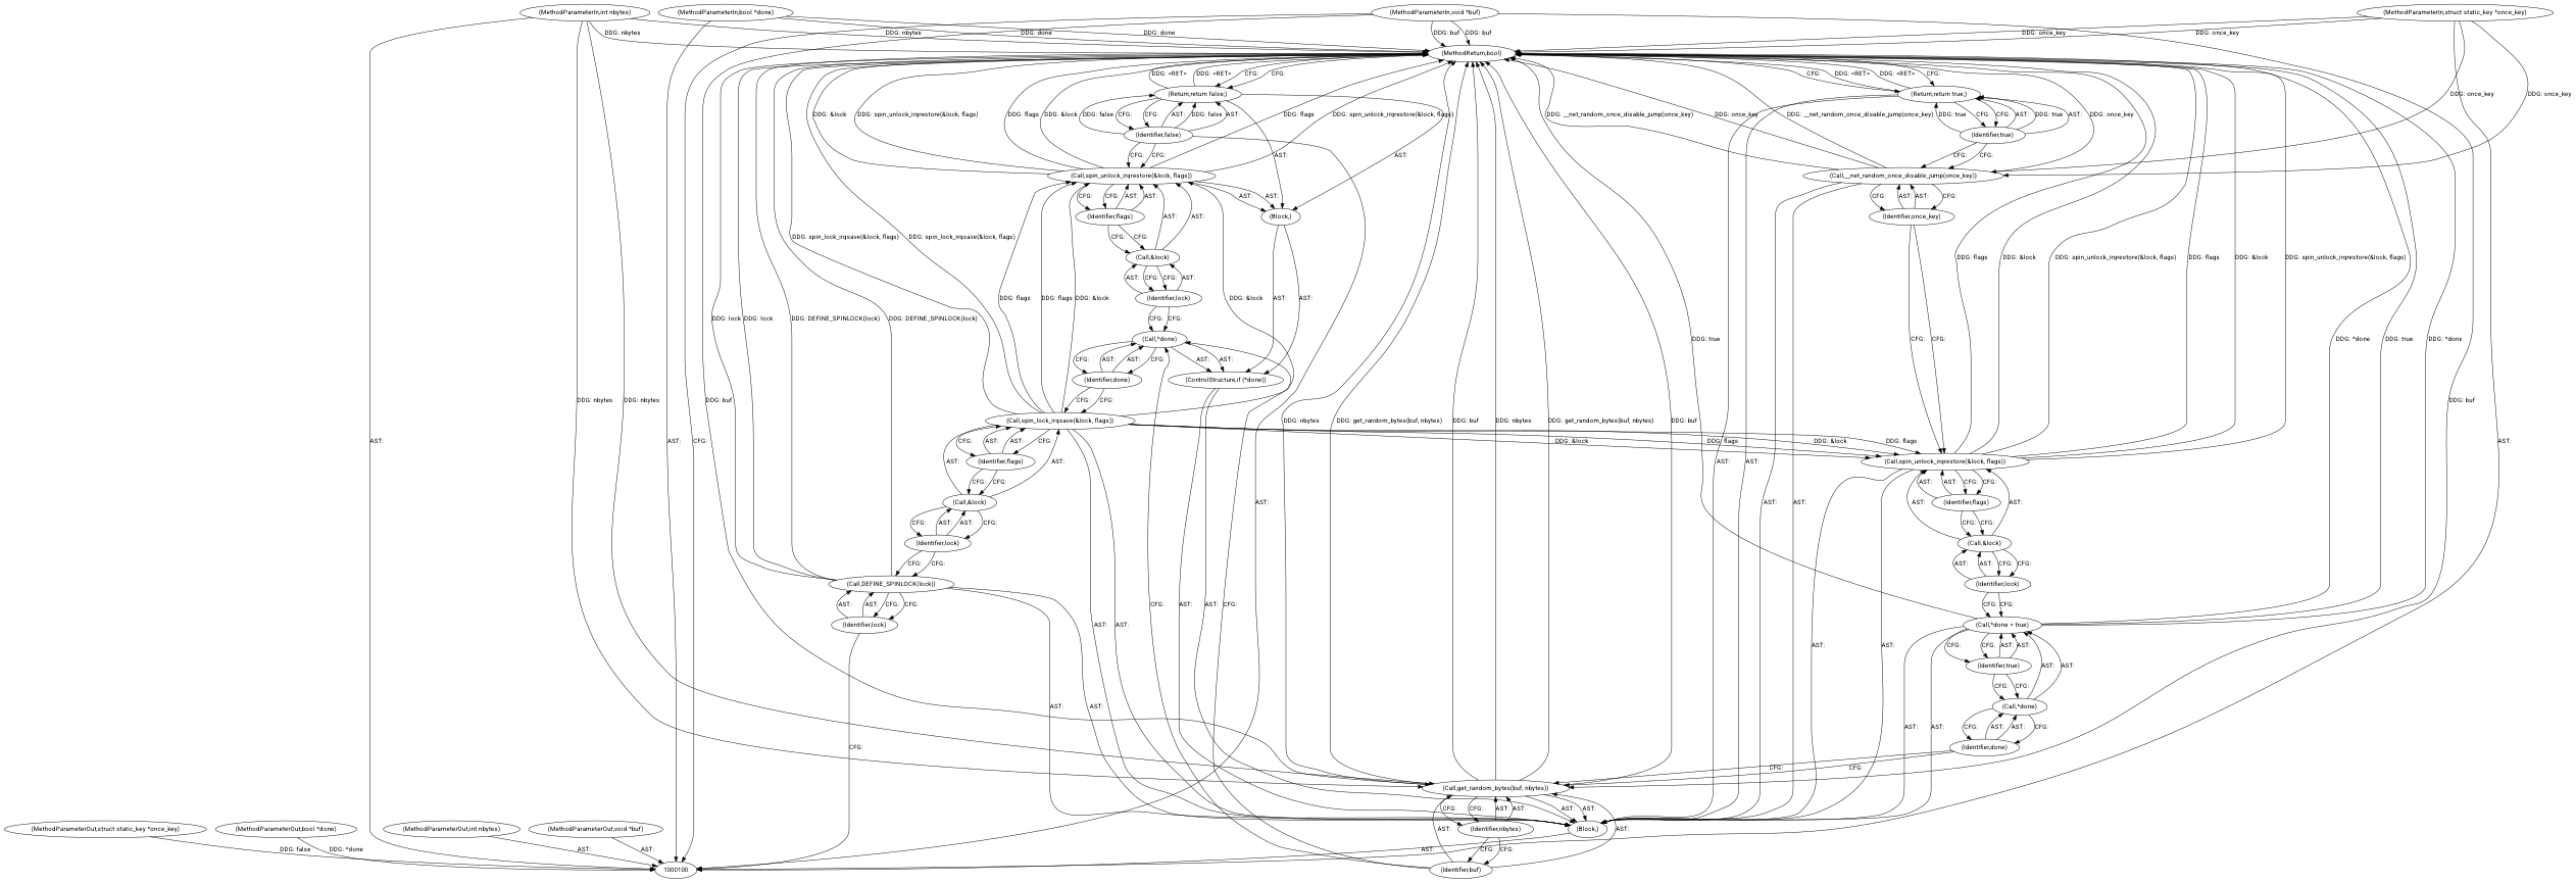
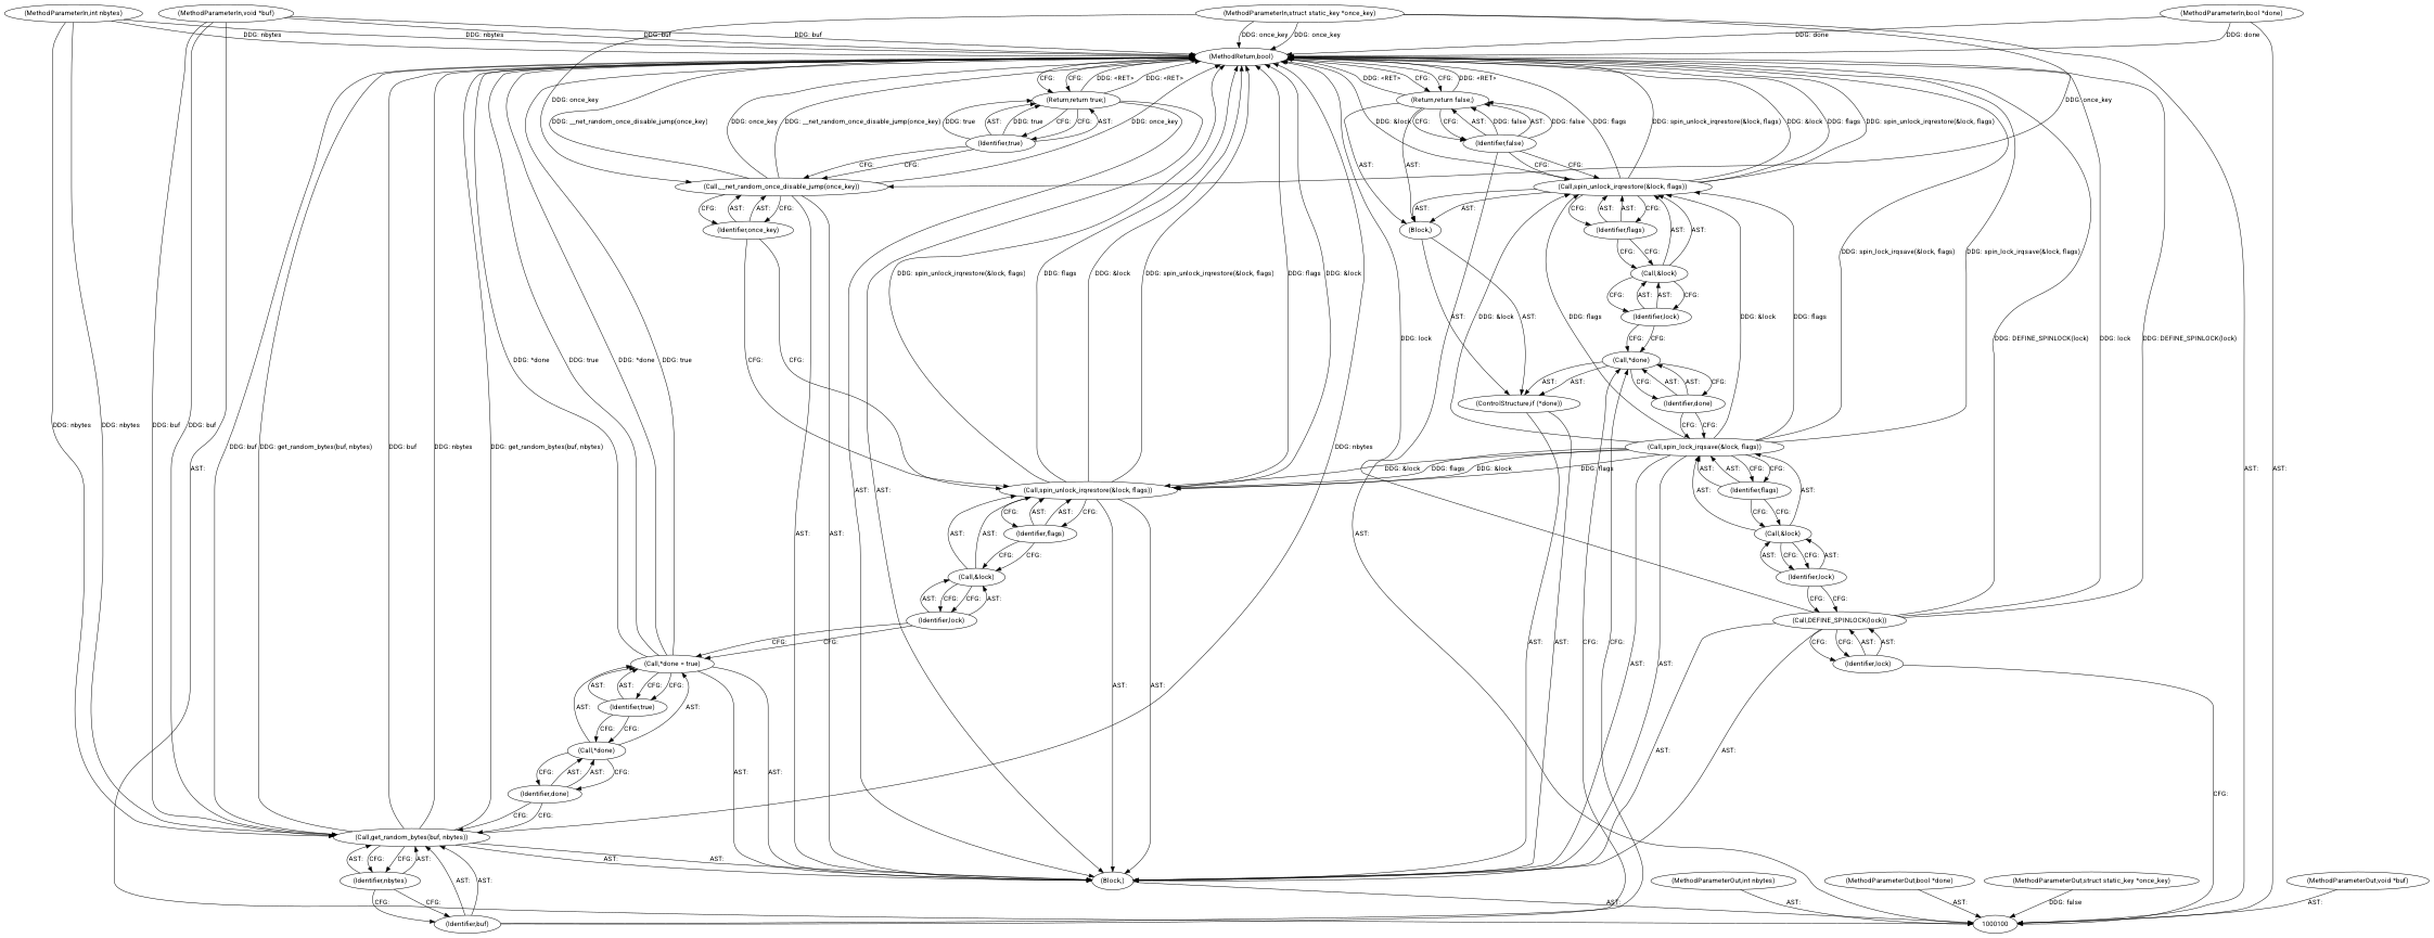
  digraph {
    fontname=Roboto
    node [fontname=Roboto]
    edge [fontname=Roboto]
    n1 [label="(MethodReturn,bool)"]
    n2 [label="(Return,return false;)"]
    n3 [label="(Return,return true;)"]
    n4 [label="(Identifier,false)"]
    n5 [label="(Block,)"]
    n6 [label="(Block,)"]
    n7 [label="(Identifier,true)"]
    n8 [label="(MethodParameterIn,void *buf)"]
    1000100
    n10 [label="(Call,get_random_bytes(buf, nbytes))"]
    n11 [label="(Identifier,nbytes)"]
    n12 [label="(MethodParameterOut,void *buf)"]
    n13 [label="(MethodParameterIn,int nbytes)"]
    n14 [label="(MethodParameterOut,int nbytes)"]
    n15 [label="(MethodParameterIn,bool *done)"]
    n16 [label="(MethodParameterOut,bool *done)"]
    n17 [label="(Call,spin_unlock_irqrestore(&lock, flags))"]
    n18 [label="(ControlStructure,if (*done))"]
    n19 [label="(Identifier,flags)"]
    n20 [label="(Identifier,buf)"]
    n21 [label="(Call,*done)"]
    n22 [label="(Identifier,done)"]
    n23 [label="(Identifier,true)"]
    n24 [label="(Call,*done = true)"]
    n25 [label="(Call,*done)"]
    n26 [label="(Identifier,done)"]
    n27 [label="(Call,spin_unlock_irqrestore(&lock, flags))"]
    n28 [label="(Identifier,flags)"]
    n29 [label="(Call,&lock)"]
    n30 [label="(Identifier,lock)"]
    n31 [label="(Call,__net_random_once_disable_jump(once_key))"]
    n32 [label="(Identifier,once_key)"]
    n33 [label="(MethodParameterIn,struct static_key *once_key)"]
    n34 [label="(MethodParameterOut,struct static_key *once_key)"]
    n35 [label="(Identifier,lock)"]
    n36 [label="(Call,DEFINE_SPINLOCK(lock))"]
    n37 [label="(Call,spin_lock_irqsave(&lock, flags))"]
    n38 [label="(Identifier,flags)"]
    n39 [label="(Call,&lock)"]
    n40 [label="(Identifier,lock)"]
    n41 [label="(Call,&lock)"]
    n42 [label="(Identifier,lock)"]
    n1 -> n2 [label="CFG: "]
    n1 -> n2 [label="CFG: "]
    n1 -> n3 [label="CFG: "]
    n1 -> n3 [label="CFG: "]
    n2 -> n1 [label="DDG: <RET>"]
    n2 -> n1 [label="DDG: <RET>"]
    n2 -> n4 [label="CFG: "]
    n2 -> n4 [label="CFG: "]
    n2 -> n5 [label="AST: "]
    n2 -> n5 [label="AST: "]
    n3 -> n1 [label="DDG: <RET>"]
    n3 -> n1 [label="DDG: <RET>"]
    n3 -> n6 [label="AST: "]
    n3 -> n6 [label="AST: "]
    n3 -> n7 [label="CFG: "]
    n3 -> n7 [label="CFG: "]
    n4 -> n2 [label="AST: "]
    n4 -> n2 [label="DDG: false"]
    n4 -> n2 [label="AST: "]
    n4 -> n2 [label="DDG: false"]
    n4 -> 1000100 [label="AST: "]
    n4 -> n17 [label="CFG: "]
    n4 -> n17 [label="CFG: "]
    n5 -> n18 [label="AST: "]
    n5 -> n18 [label="AST: "]
    n6 -> 1000100 [label="AST: "]
    n7 -> n3 [label="AST: "]
    n7 -> n3 [label="DDG: true"]
    n7 -> n3 [label="AST: "]
    n7 -> n3 [label="DDG: true"]
    n7 -> n31 [label="CFG: "]
    n7 -> n31 [label="CFG: "]
    n8 -> n1 [label="DDG: buf"]
    n8 -> n1 [label="DDG: buf"]
-   n8 -> 1000100 [label="CFG: "]
+   n8 -> 1000100 [label="AST: "]
    n8 -> n10 [label="DDG: buf"]
    n8 -> n10 [label="DDG: buf"]
    n10 -> n1 [label="DDG: nbytes"]
    n10 -> n1 [label="DDG: get_random_bytes(buf, nbytes)"]
    n10 -> n1 [label="DDG: buf"]
    n10 -> n1 [label="DDG: nbytes"]
    n10 -> n1 [label="DDG: get_random_bytes(buf, nbytes)"]
    n10 -> n1 [label="DDG: buf"]
    n10 -> n6 [label="AST: "]
    n10 -> n6 [label="AST: "]
    n10 -> n11 [label="CFG: "]
    n10 -> n11 [label="CFG: "]
    n11 -> n10 [label="AST: "]
    n11 -> n10 [label="AST: "]
    n11 -> n20 [label="CFG: "]
    n11 -> n20 [label="CFG: "]
    n12 -> 1000100 [label="AST: "]
    n13 -> n1 [label="DDG: nbytes"]
    n13 -> n1 [label="DDG: nbytes"]
-   n13 -> 1000100 [label="AST: "]
    n13 -> n10 [label="DDG: nbytes"]
    n13 -> n10 [label="DDG: nbytes"]
    n14 -> 1000100 [label="AST: "]
    n15 -> n1 [label="DDG: done"]
    n15 -> n1 [label="DDG: done"]
    n15 -> 1000100 [label="AST: "]
-   n16 -> 1000100 [label="DDG: *done"]
+   n16 -> 1000100 [label="AST: "]
    n17 -> n1 [label="DDG: spin_unlock_irqrestore(&lock, flags)"]
    n17 -> n1 [label="DDG: &lock"]
    n17 -> n1 [label="DDG: flags"]
    n17 -> n1 [label="DDG: spin_unlock_irqrestore(&lock, flags)"]
    n17 -> n1 [label="DDG: &lock"]
    n17 -> n1 [label="DDG: flags"]
    n17 -> n5 [label="AST: "]
    n17 -> n5 [label="AST: "]
    n17 -> n19 [label="CFG: "]
    n17 -> n19 [label="CFG: "]
    n18 -> n6 [label="AST: "]
    n18 -> n6 [label="AST: "]
    n19 -> n17 [label="AST: "]
    n19 -> n17 [label="AST: "]
    n19 -> n41 [label="CFG: "]
    n19 -> n41 [label="CFG: "]
    n20 -> n10 [label="AST: "]
    n20 -> n10 [label="AST: "]
    n20 -> n21 [label="CFG: "]
    n20 -> n21 [label="CFG: "]
    n21 -> n18 [label="AST: "]
    n21 -> n18 [label="AST: "]
    n21 -> n22 [label="CFG: "]
    n21 -> n22 [label="CFG: "]
    n22 -> n21 [label="AST: "]
    n22 -> n21 [label="AST: "]
    n22 -> n37 [label="CFG: "]
    n22 -> n37 [label="CFG: "]
    n23 -> n24 [label="AST: "]
    n23 -> n24 [label="AST: "]
    n23 -> n25 [label="CFG: "]
    n23 -> n25 [label="CFG: "]
    n24 -> n1 [label="DDG: *done"]
    n24 -> n1 [label="DDG: true"]
    n24 -> n1 [label="DDG: *done"]
    n24 -> n1 [label="DDG: true"]
    n24 -> n6 [label="AST: "]
    n24 -> n6 [label="AST: "]
    n24 -> n23 [label="CFG: "]
    n24 -> n23 [label="CFG: "]
    n25 -> n24 [label="AST: "]
    n25 -> n24 [label="AST: "]
    n25 -> n26 [label="CFG: "]
    n25 -> n26 [label="CFG: "]
    n26 -> n10 [label="CFG: "]
    n26 -> n10 [label="CFG: "]
    n26 -> n25 [label="AST: "]
    n26 -> n25 [label="AST: "]
    n27 -> n1 [label="DDG: spin_unlock_irqrestore(&lock, flags)"]
    n27 -> n1 [label="DDG: flags"]
    n27 -> n1 [label="DDG: &lock"]
    n27 -> n1 [label="DDG: spin_unlock_irqrestore(&lock, flags)"]
    n27 -> n1 [label="DDG: flags"]
    n27 -> n1 [label="DDG: &lock"]
    n27 -> n6 [label="AST: "]
    n27 -> n6 [label="AST: "]
    n27 -> n28 [label="CFG: "]
    n27 -> n28 [label="CFG: "]
    n28 -> n27 [label="AST: "]
    n28 -> n27 [label="AST: "]
    n28 -> n29 [label="CFG: "]
    n28 -> n29 [label="CFG: "]
    n29 -> n27 [label="AST: "]
    n29 -> n27 [label="AST: "]
    n29 -> n30 [label="CFG: "]
    n29 -> n30 [label="CFG: "]
    n30 -> n24 [label="CFG: "]
    n30 -> n24 [label="CFG: "]
    n30 -> n29 [label="AST: "]
    n30 -> n29 [label="AST: "]
    n31 -> n1 [label="DDG: __net_random_once_disable_jump(once_key)"]
    n31 -> n1 [label="DDG: once_key"]
    n31 -> n1 [label="DDG: __net_random_once_disable_jump(once_key)"]
    n31 -> n1 [label="DDG: once_key"]
    n31 -> n6 [label="AST: "]
    n31 -> n6 [label="AST: "]
    n31 -> n32 [label="CFG: "]
    n31 -> n32 [label="CFG: "]
    n32 -> n27 [label="CFG: "]
    n32 -> n27 [label="CFG: "]
    n32 -> n31 [label="AST: "]
    n32 -> n31 [label="AST: "]
    n33 -> n1 [label="DDG: once_key"]
    n33 -> n1 [label="DDG: once_key"]
    n33 -> 1000100 [label="AST: "]
    n33 -> n31 [label="DDG: once_key"]
    n33 -> n31 [label="DDG: once_key"]
    n34 -> 1000100 [label="DDG: false"]
    n35 -> 1000100 [label="CFG: "]
    n35 -> n36 [label="AST: "]
    n35 -> n36 [label="AST: "]
    n36 -> n1 [label="DDG: lock"]
    n36 -> n1 [label="DDG: DEFINE_SPINLOCK(lock)"]
    n36 -> n1 [label="DDG: lock"]
    n36 -> n1 [label="DDG: DEFINE_SPINLOCK(lock)"]
    n36 -> n6 [label="AST: "]
    n36 -> n6 [label="AST: "]
    n36 -> n35 [label="CFG: "]
    n36 -> n35 [label="CFG: "]
    n37 -> n1 [label="DDG: spin_lock_irqsave(&lock, flags)"]
    n37 -> n1 [label="DDG: spin_lock_irqsave(&lock, flags)"]
    n37 -> n6 [label="AST: "]
    n37 -> n6 [label="AST: "]
    n37 -> n17 [label="DDG: &lock"]
    n37 -> n17 [label="DDG: flags"]
    n37 -> n17 [label="DDG: &lock"]
    n37 -> n17 [label="DDG: flags"]
    n37 -> n27 [label="DDG: &lock"]
    n37 -> n27 [label="DDG: flags"]
    n37 -> n27 [label="DDG: &lock"]
    n37 -> n27 [label="DDG: flags"]
    n37 -> n38 [label="CFG: "]
    n37 -> n38 [label="CFG: "]
    n38 -> n37 [label="AST: "]
    n38 -> n37 [label="AST: "]
    n38 -> n39 [label="CFG: "]
    n38 -> n39 [label="CFG: "]
    n39 -> n37 [label="AST: "]
    n39 -> n37 [label="AST: "]
    n39 -> n40 [label="CFG: "]
    n39 -> n40 [label="CFG: "]
    n40 -> n36 [label="CFG: "]
    n40 -> n36 [label="CFG: "]
    n40 -> n39 [label="AST: "]
    n40 -> n39 [label="AST: "]
    n41 -> n17 [label="AST: "]
    n41 -> n17 [label="AST: "]
    n41 -> n42 [label="CFG: "]
    n41 -> n42 [label="CFG: "]
    n42 -> n21 [label="CFG: "]
    n42 -> n21 [label="CFG: "]
    n42 -> n41 [label="AST: "]
    n42 -> n41 [label="AST: "]
  }
